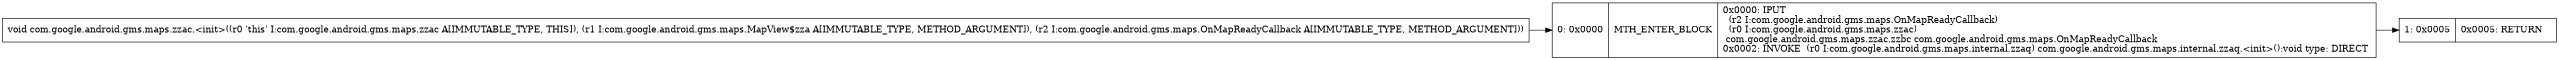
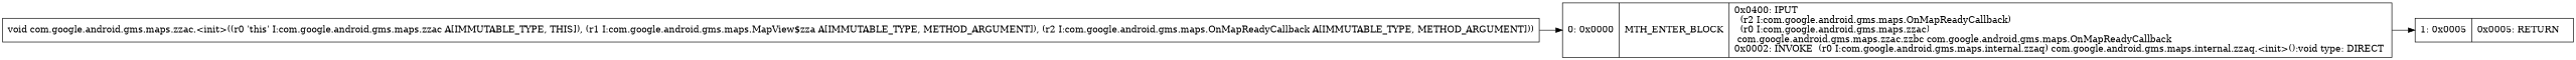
  digraph {
    rankdir=LR
    node [shape=record]
-   n1 [label="{0\:\ 0x0000|MTH_ENTER_BLOCK\l|0x0000: IPUT  \l  (r2 I:com.google.android.gms.maps.OnMapReadyCallback)\l  (r0 I:com.google.android.gms.maps.zzac)\l com.google.android.gms.maps.zzac.zzbc com.google.android.gms.maps.OnMapReadyCallback \l0x0002: INVOKE  (r0 I:com.google.android.gms.maps.internal.zzaq) com.google.android.gms.maps.internal.zzaq.\<init\>():void type: DIRECT \l}"]
+   n1 [label="{0\:\ 0x0000|MTH_ENTER_BLOCK\l|0x0400: IPUT  \l  (r2 I:com.google.android.gms.maps.OnMapReadyCallback)\l  (r0 I:com.google.android.gms.maps.zzac)\l com.google.android.gms.maps.zzac.zzbc com.google.android.gms.maps.OnMapReadyCallback \l0x0002: INVOKE  (r0 I:com.google.android.gms.maps.internal.zzaq) com.google.android.gms.maps.internal.zzaq.\<init\>():void type: DIRECT \l}"]
    n2 [label="{1\:\ 0x0005|0x0005: RETURN   \l}"]
    n3 [label="{void com.google.android.gms.maps.zzac.\<init\>((r0 'this' I:com.google.android.gms.maps.zzac A[IMMUTABLE_TYPE, THIS]), (r1 I:com.google.android.gms.maps.MapView$zza A[IMMUTABLE_TYPE, METHOD_ARGUMENT]), (r2 I:com.google.android.gms.maps.OnMapReadyCallback A[IMMUTABLE_TYPE, METHOD_ARGUMENT])) }"]
    n1 -> n2
    n3 -> n1
  }
